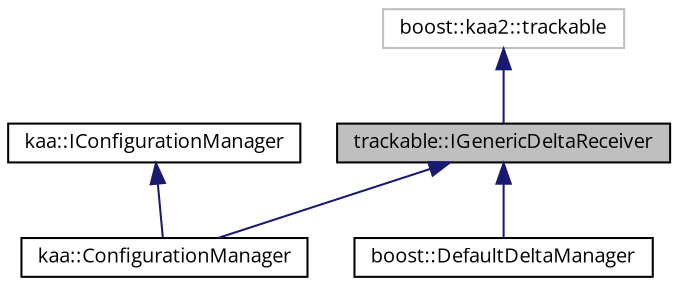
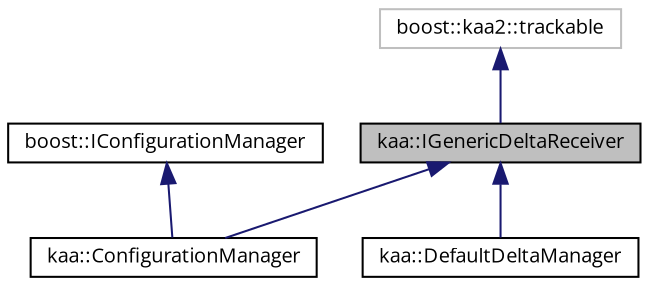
  digraph {
    fontname="Open Sans"
    node [color=black fontname="Open Sans" fontsize=10 shape=record]
    edge [color=midnightblue dir=back fontname="Open Sans" fontsize=10 labelfontname=FreeSans labelfontsize=10 style=solid]
-   n1 [fillcolor=grey75 fontcolor=black height=0.2 label="trackable::IGenericDeltaReceiver" style=filled width=0.4]
-   n2 [height=0.2 label="boost::DefaultDeltaManager" width=0.4]
+   n1 [fillcolor=grey75 fontcolor=black height=0.2 label="kaa::IGenericDeltaReceiver" style=filled width=0.4]
+   n2 [height=0.2 label="kaa::DefaultDeltaManager" width=0.4]
    n3 [height=0.2 label="kaa::ConfigurationManager" width=0.4]
-   n4 [height=0.2 label="kaa::IConfigurationManager" width=0.4]
+   n4 [height=0.2 label="boost::IConfigurationManager" width=0.4]
    n5 [color=grey75 height=0.2 label="boost::kaa2::trackable" width=0.4]
    n1 -> n2
    n1 -> n3
    n4 -> n3
    n5 -> n1
  }
